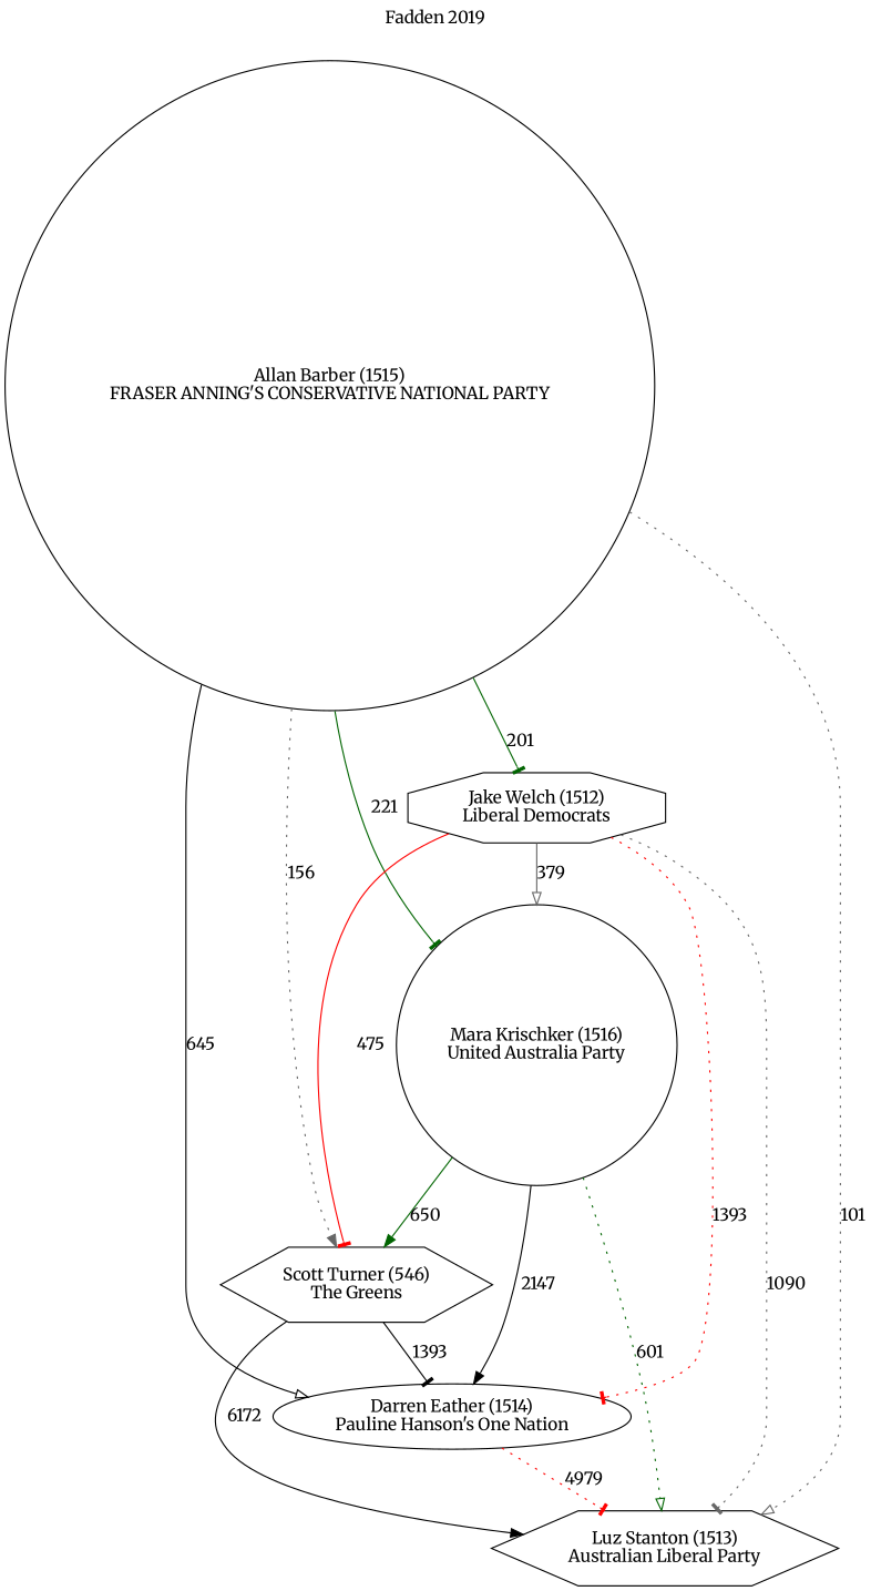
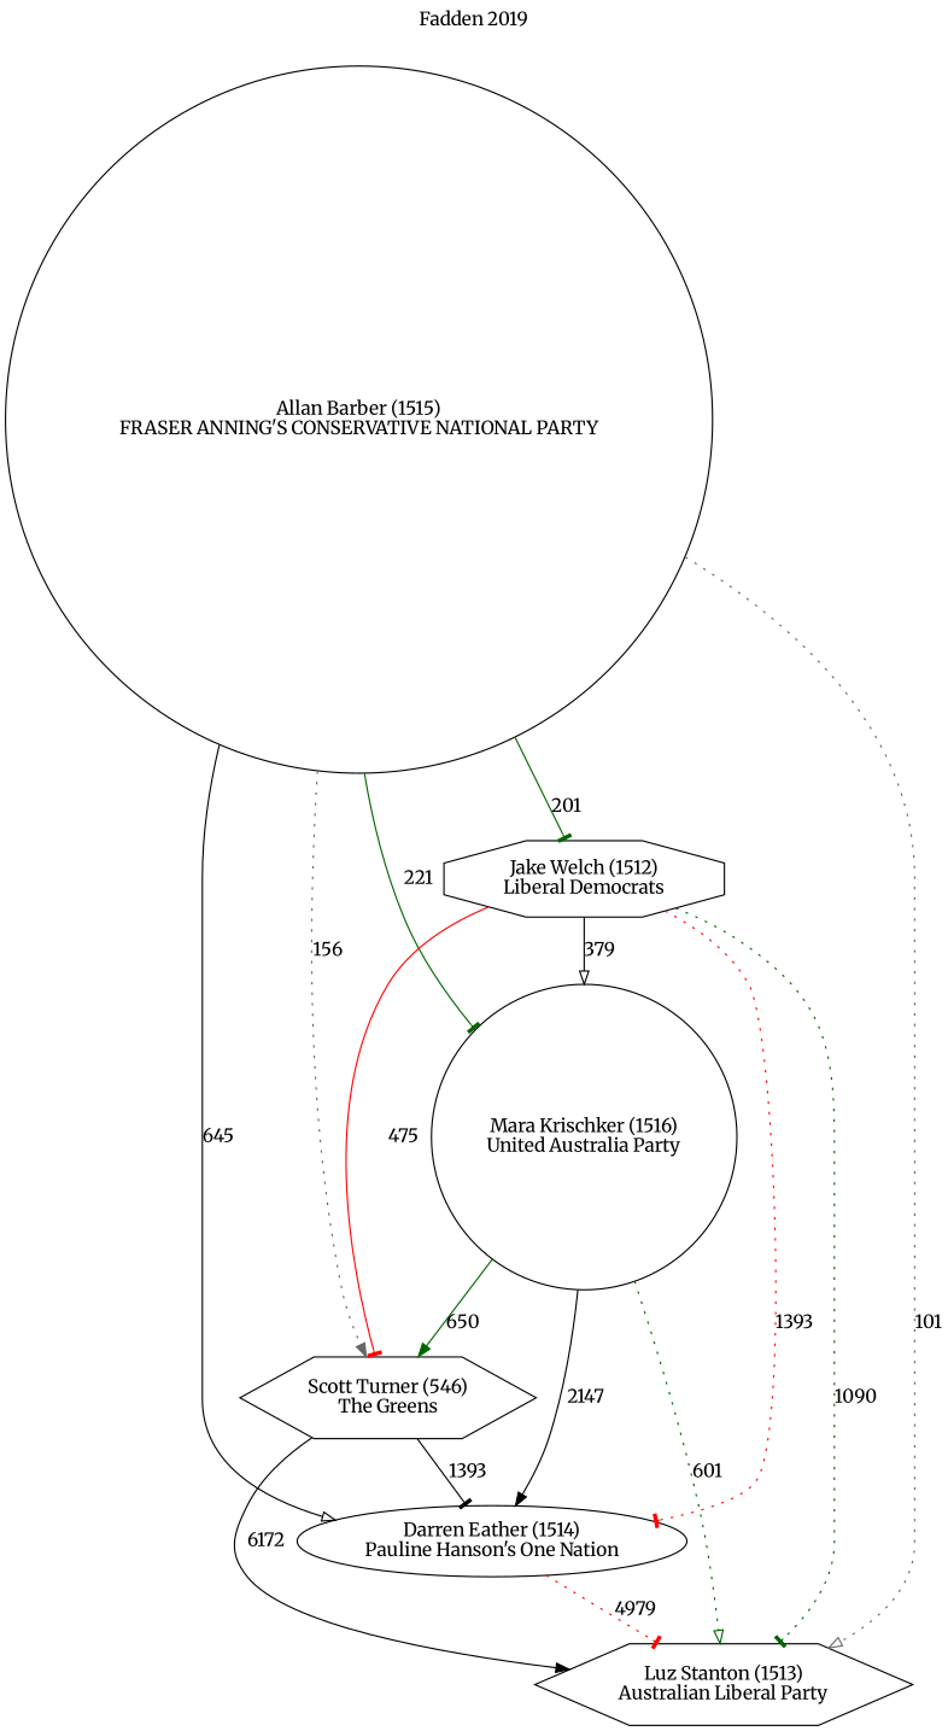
  digraph {
    fontname=Merriweather
    label="Fadden 2019"
    labelloc=t
    mclimit=10
    node [fontname=Merriweather shape=circle]
    edge [arrowhead=tee color=darkgreen fontname=Merriweather style=solid]
    n1 [label="Allan Barber (1515)\nFRASER ANNING'S CONSERVATIVE NATIONAL PARTY"]
    n2 [label="Darren Eather (1514)\nPauline Hanson's One Nation" shape=ellipse]
    n3 [label="Jake Welch (1512)\nLiberal Democrats" shape=octagon]
    n4 [label="Luz Stanton (1513)\nAustralian Liberal Party" shape=hexagon]
    n5 [label="Mara Krischker (1516)\nUnited Australia Party"]
    n6 [label="Scott Turner (546)\nThe Greens" shape=hexagon]
    n1 -> n2 [arrowhead=onormal color=black label=645]
    n1 -> n3 [label=201]
    n1 -> n4 [arrowhead=onormal color=gray40 label=101 style=dotted]
    n1 -> n5 [label=221]
    n1 -> n6 [arrowhead=normal color=gray40 label=156 style=dotted]
    n2 -> n4 [color=red label=4979 style=dotted]
    n3 -> n2 [color=red label=1393 style=dotted]
-   n3 -> n4 [color=gray40 label=1090 style=dotted]
-   n3 -> n5 [arrowhead=onormal color=gray40 label=379]
+   n3 -> n4 [label=1090 style=dotted]
+   n3 -> n5 [arrowhead=onormal color=black label=379]
    n3 -> n6 [color=red label=475]
    n5 -> n2 [arrowhead=normal color=black label=2147]
    n5 -> n4 [arrowhead=onormal label=601 style=dotted]
    n5 -> n6 [arrowhead=normal label=650]
    n6 -> n2 [color=black label=1393]
    n6 -> n4 [arrowhead=normal color=black label=6172]
  }
